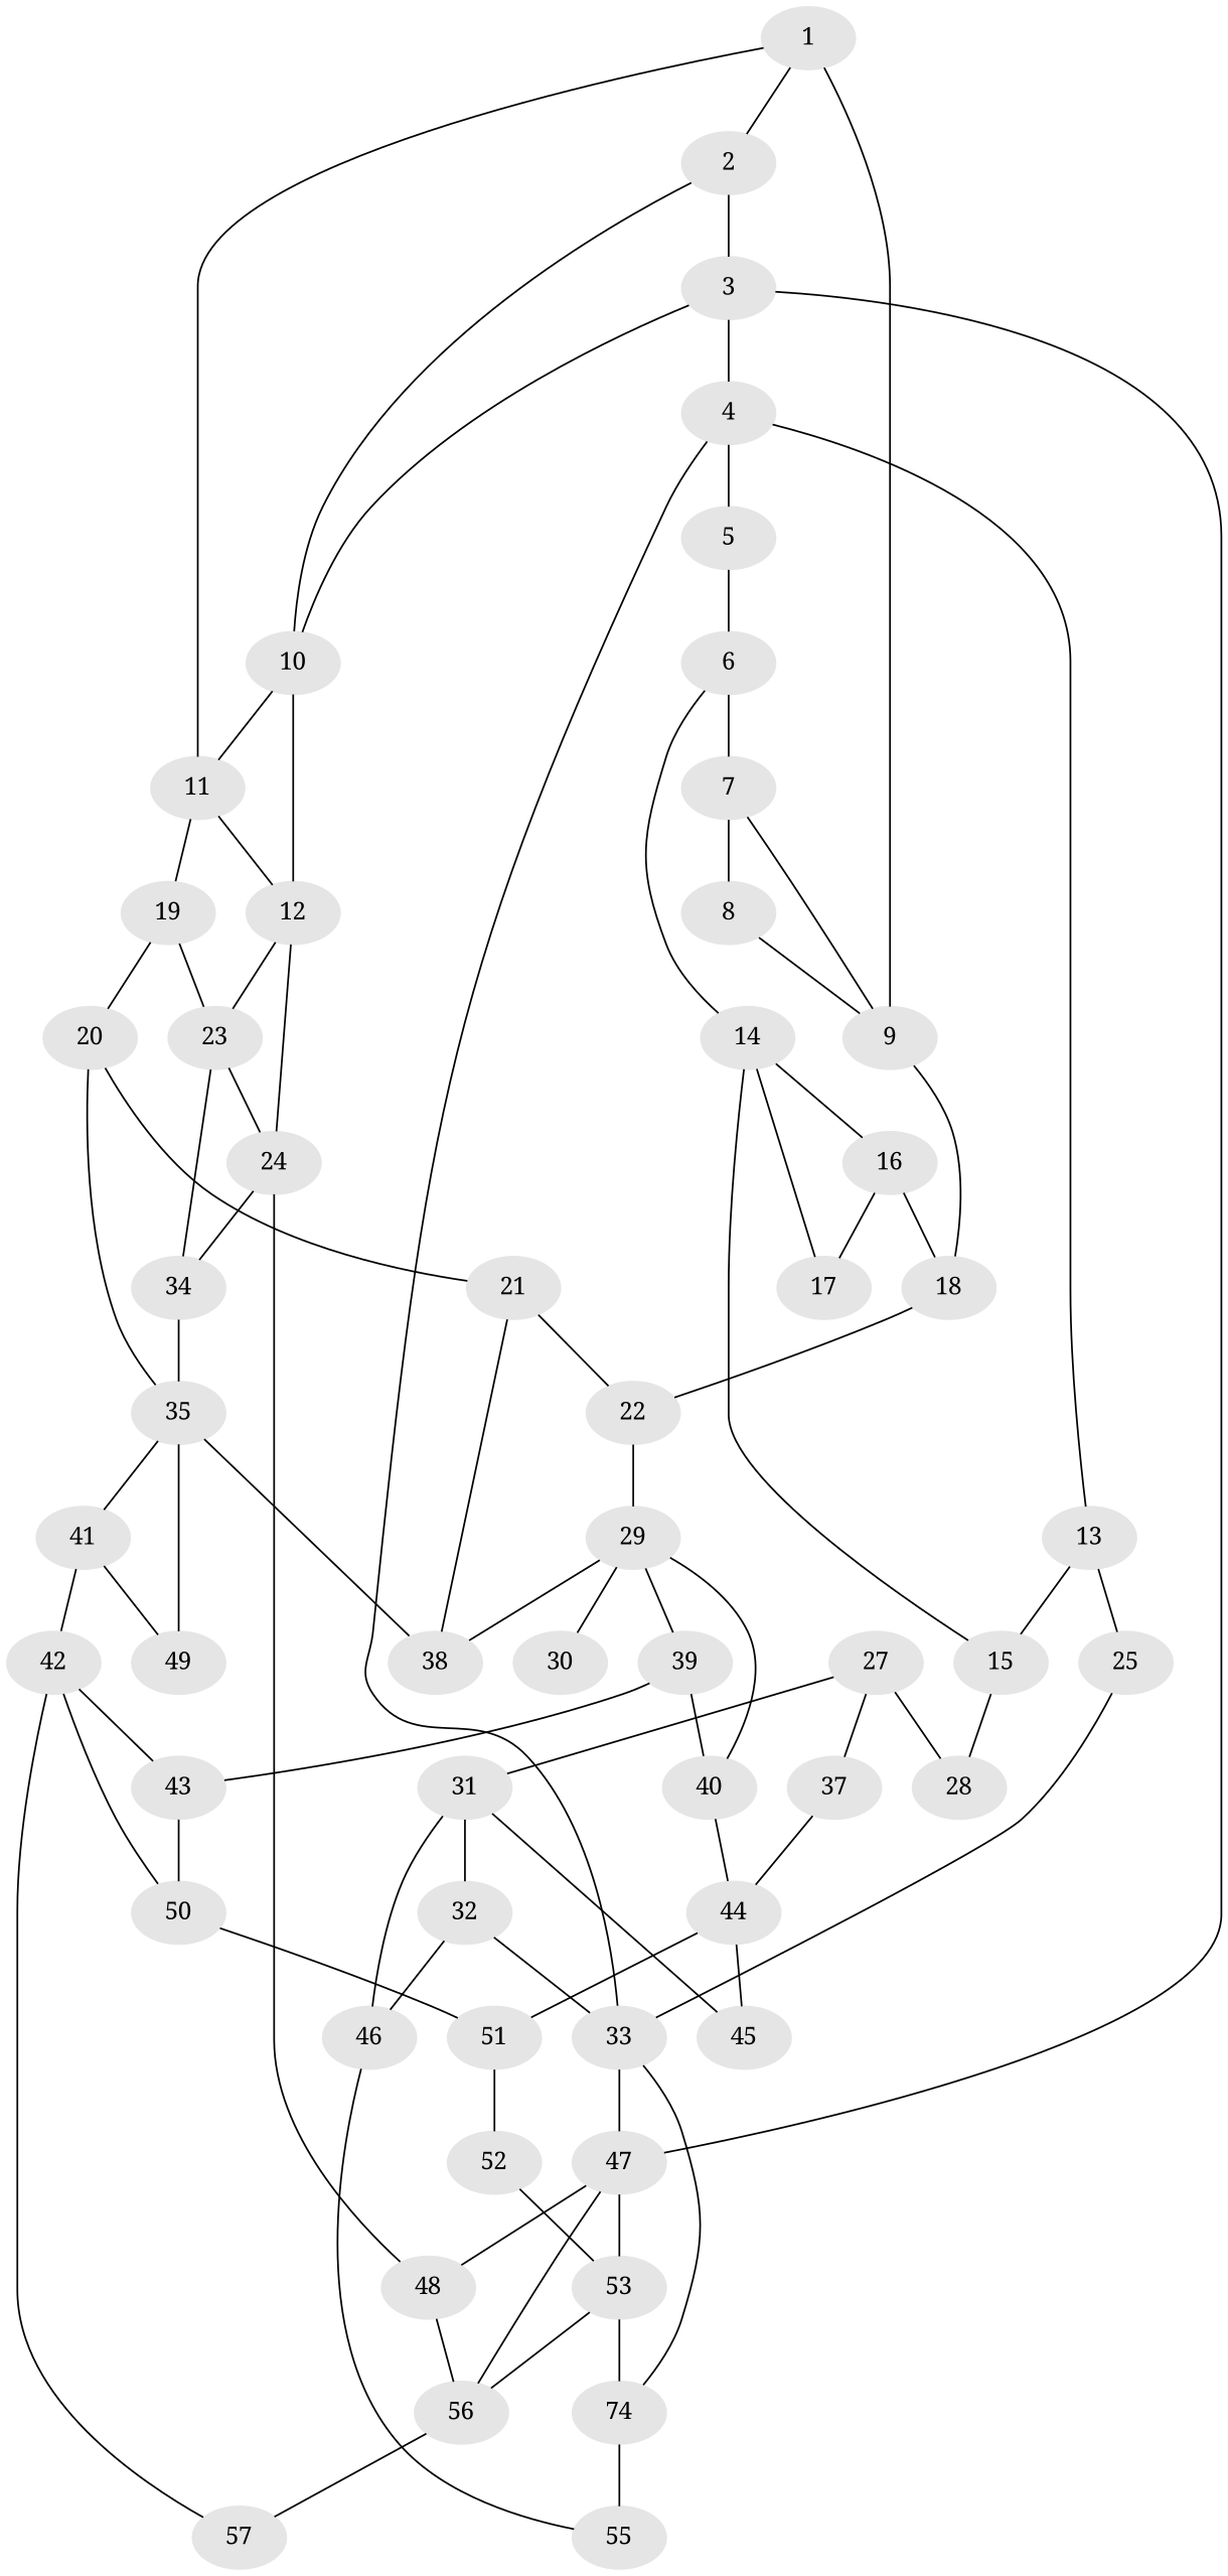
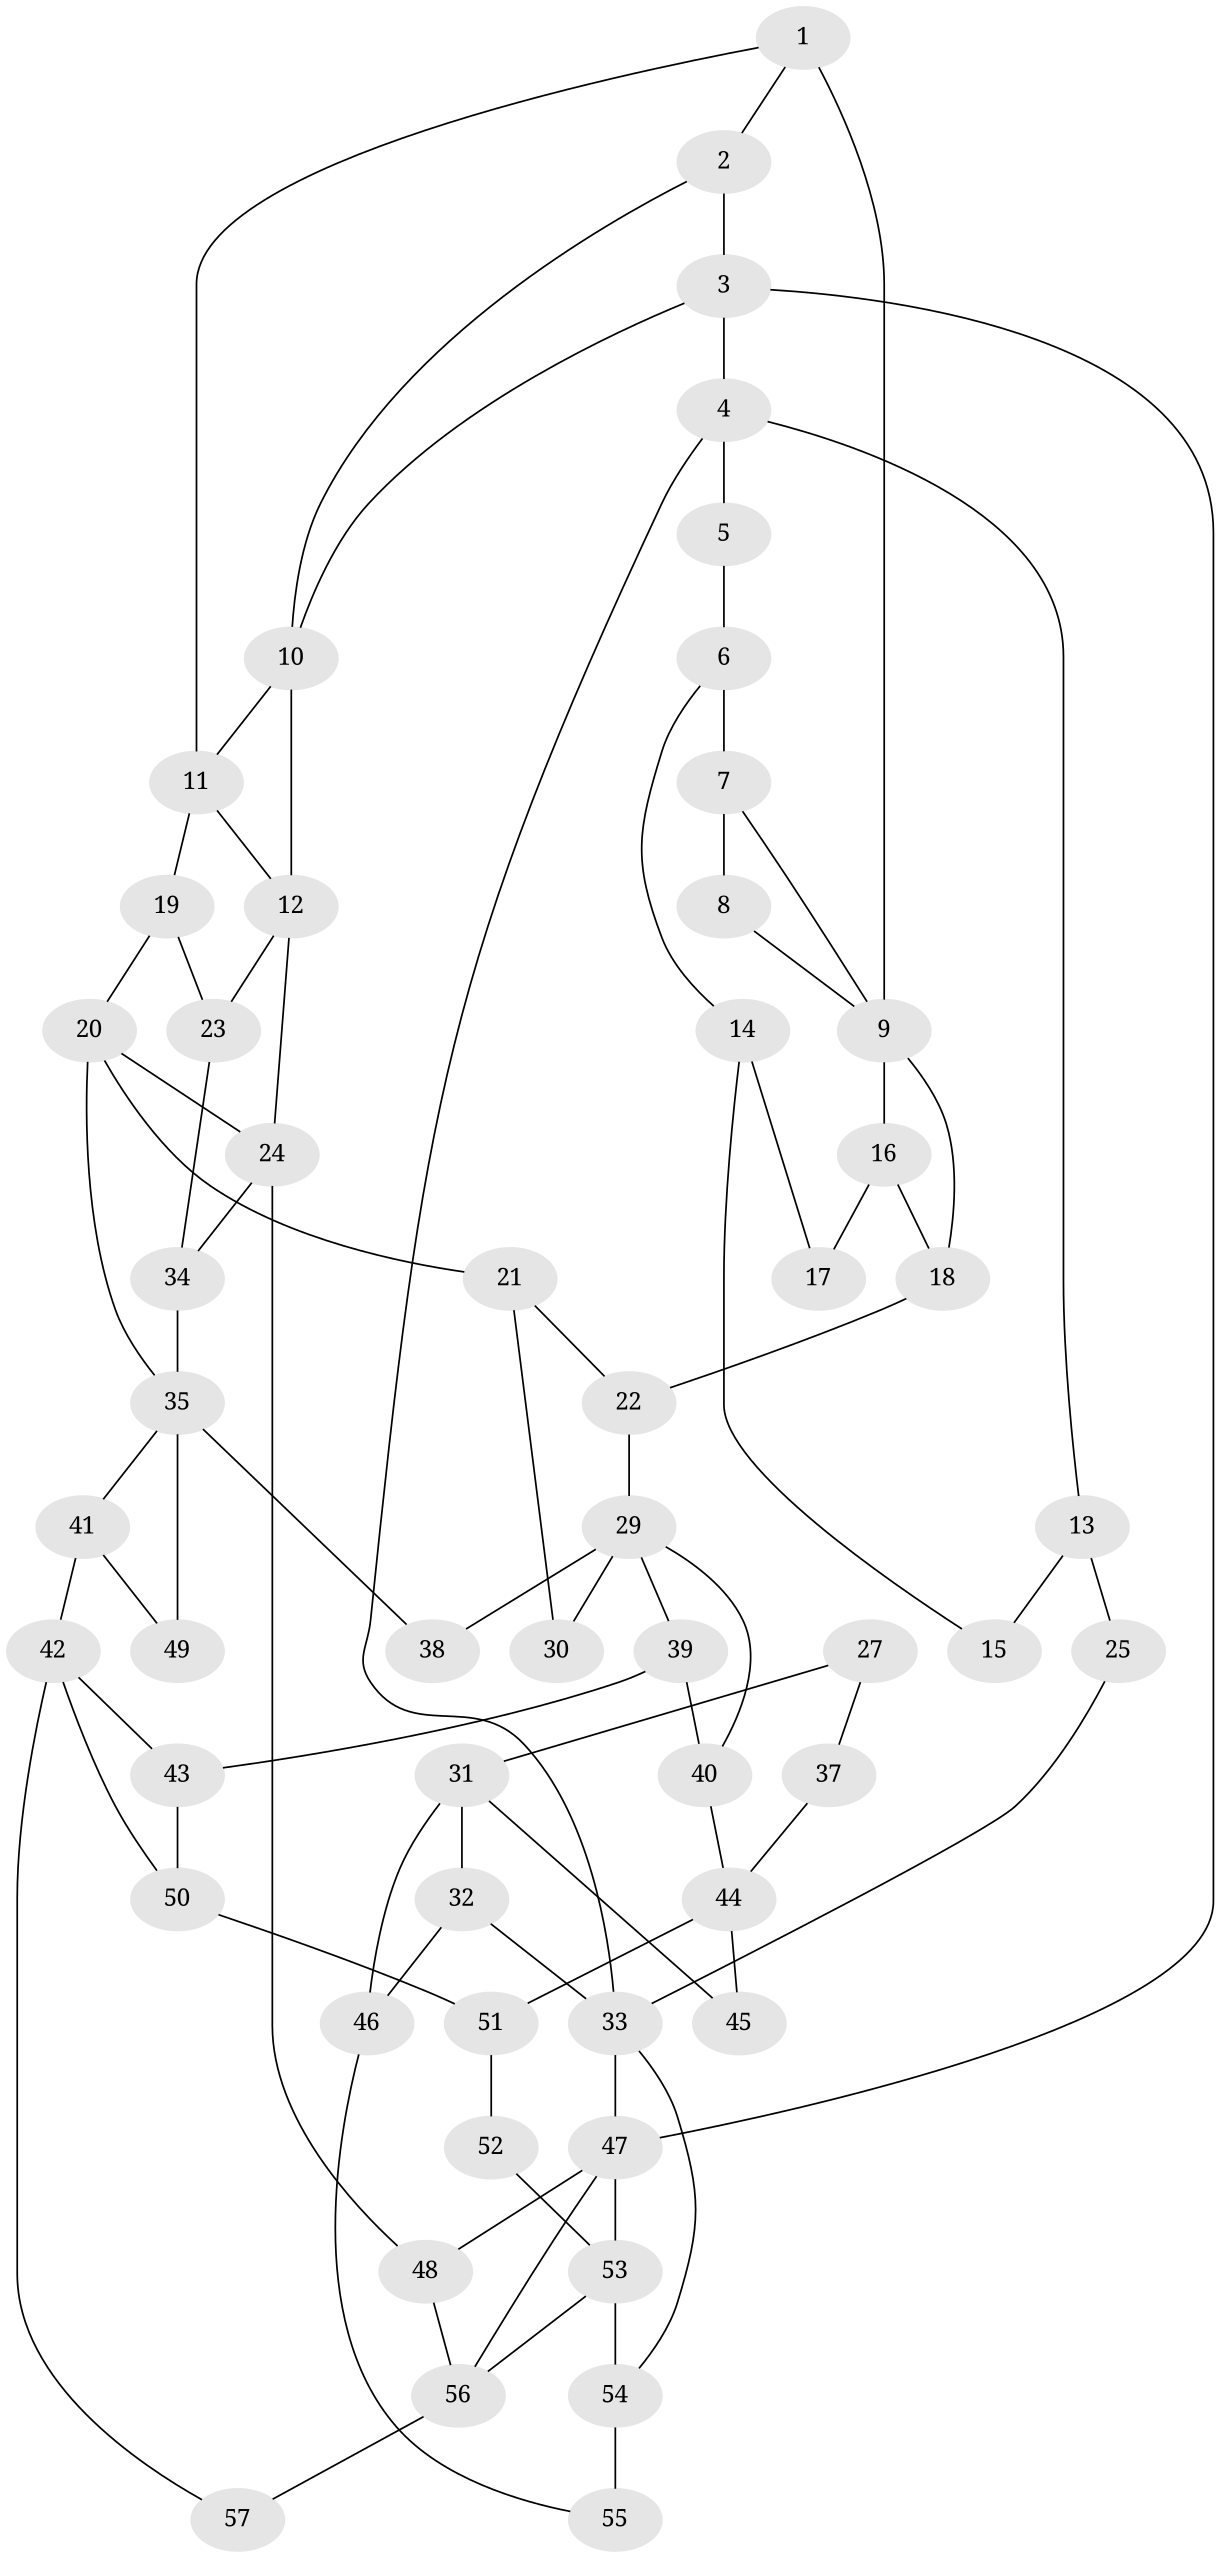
  graph {
    fontname="Noto Serif"
    node [color=gray90 fontname="Noto Serif" style=filled]
    edge [fontname="Noto Serif" weight=1.0]
    1
    2
    9
    11
    3
    10
    16
    18
    12
    19
    4
    47
    5
    13
    33
    48
    53
    56
    6
    15
    25
-   54 [label=74]
+   54
    7
    14
    8
    17
    22
    23
    24
    20
    34
-   28
    29
    21
    35
    38
    41
    49
    30
    39
    40
    27
    31
    37
    32
    45
    46
    44
    43
    55
    42
    51
    50
    57
    52
    1 -- 2
    1 -- 9 [weight=2.0]
    1 -- 11
    2 -- 3
    2 -- 10
-   14 -- 16
+   9 -- 16
    9 -- 18
    11 -- 12
    11 -- 19
    3 -- 10
    3 -- 4
    3 -- 47
    10 -- 11
    10 -- 12 [weight=3.0]
    16 -- 18
    16 -- 17
    18 -- 22
    12 -- 23
    12 -- 24
    19 -- 23
    19 -- 20
    4 -- 5
    4 -- 13
    4 -- 33
    47 -- 48
    47 -- 53
    47 -- 56 [weight=2.0]
    5 -- 6
    13 -- 15
    13 -- 25 [weight=2.0]
    33 -- 47
    33 -- 54 [weight=2.0]
    48 -- 56
    53 -- 56
    53 -- 54 [weight=2.0]
    56 -- 57 [weight=2.0]
    6 -- 7 [weight=2.0]
    6 -- 14
-   15 -- 28
    25 -- 33
    54 -- 55 [weight=2.0]
    7 -- 9
    7 -- 8
    14 -- 15
    14 -- 17
    8 -- 9
    22 -- 29
-   23 -- 24
+   20 -- 24
    23 -- 34
    24 -- 48
    24 -- 34
    20 -- 21
    20 -- 35
    34 -- 35 [weight=2.0]
    29 -- 38
    29 -- 30
    29 -- 39
    29 -- 40
    21 -- 22
-   21 -- 38
+   21 -- 30
    35 -- 38
    35 -- 41
    35 -- 49
    41 -- 49 [weight=2.0]
    41 -- 42 [weight=2.0]
    39 -- 40
    39 -- 43
    40 -- 44
-   27 -- 28 [weight=2.0]
    27 -- 31 [weight=2.0]
    27 -- 37
    31 -- 32
    31 -- 45
    31 -- 46
    37 -- 44
    32 -- 33
    32 -- 46
    46 -- 55
    44 -- 45 [weight=2.0]
    44 -- 51 [weight=2.0]
    43 -- 50
    42 -- 43
    42 -- 50
    42 -- 57 [weight=2.0]
    51 -- 52 [weight=2.0]
    50 -- 51
    52 -- 53 [weight=2.0]
  }
